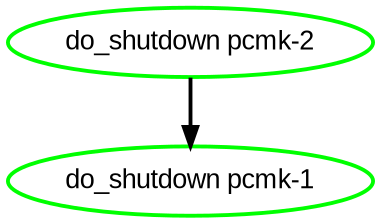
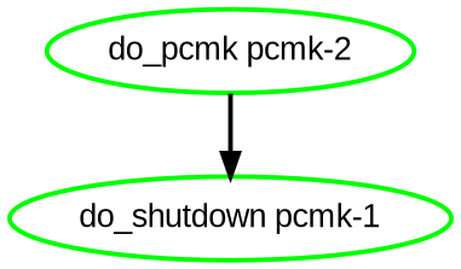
  digraph {
    fontname="Liberation Sans"
    node [color=green fontcolor=black style=bold fontname="Liberation Sans"]
    "do_shutdown pcmk-1"
-   "do_shutdown pcmk-2"
+   "do_shutdown pcmk-2" [label="do_pcmk pcmk-2"]
    "do_shutdown pcmk-2" -> "do_shutdown pcmk-1" [style=bold fontname="Liberation Sans"]
  }
